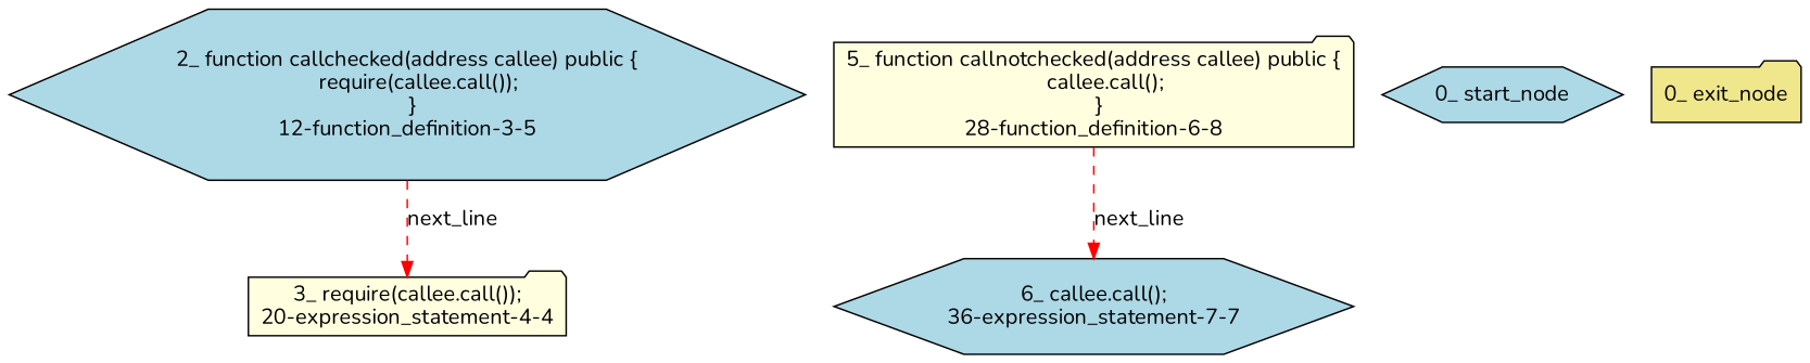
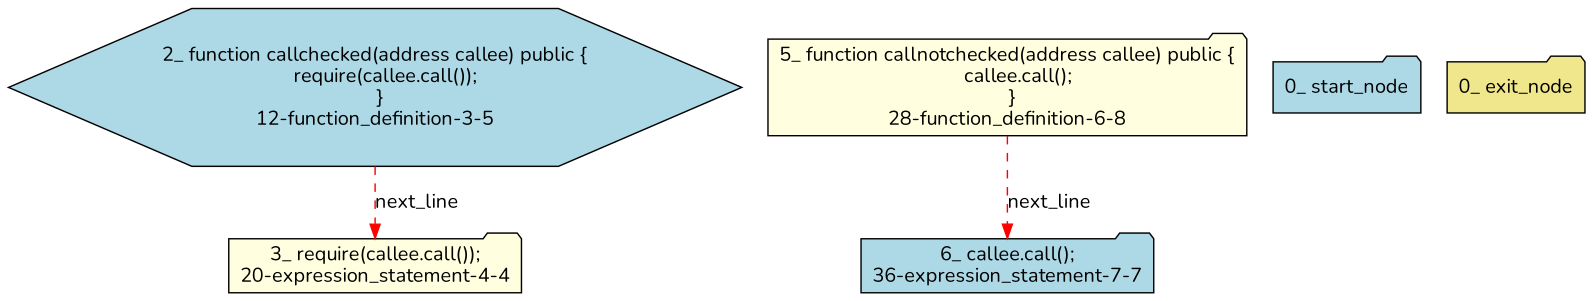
  digraph {
    fontname=Nunito
    node [fillcolor=lightblue fontname=Nunito shape=folder style=filled type_label=function_definition]
    edge [color=red controlflow_type=next_line edge_type=CFG_edge fontname=Nunito style=dashed]
    n1 [label="2_ function callchecked(address callee) public {\n    require(callee.call());\n  }\n12-function_definition-3-5" method="callchecked(address callee)" shape=hexagon]
    n2 [fillcolor=lightyellow label="3_ require(callee.call());\n20-expression_statement-4-4" method="callchecked(address callee)" type_label=expression_statement]
    n3 [fillcolor=lightyellow label="5_ function callnotchecked(address callee) public {\n    callee.call();\n  }\n28-function_definition-6-8" method="callnotchecked(address callee)"]
-   n4 [label="6_ callee.call();\n36-expression_statement-7-7" method="callnotchecked(address callee)" shape=hexagon type_label=expression_statement]
-   n5 [label="0_ start_node" shape=hexagon type_label=start]
+   n4 [label="6_ callee.call();\n36-expression_statement-7-7" method="callnotchecked(address callee)" type_label=expression_statement]
+   n5 [label="0_ start_node" type_label=start]
    n6 [fillcolor=khaki label="0_ exit_node" type_label=exit]
    n1 -> n2 [label=next_line]
    n3 -> n4 [label=next_line]
  }
